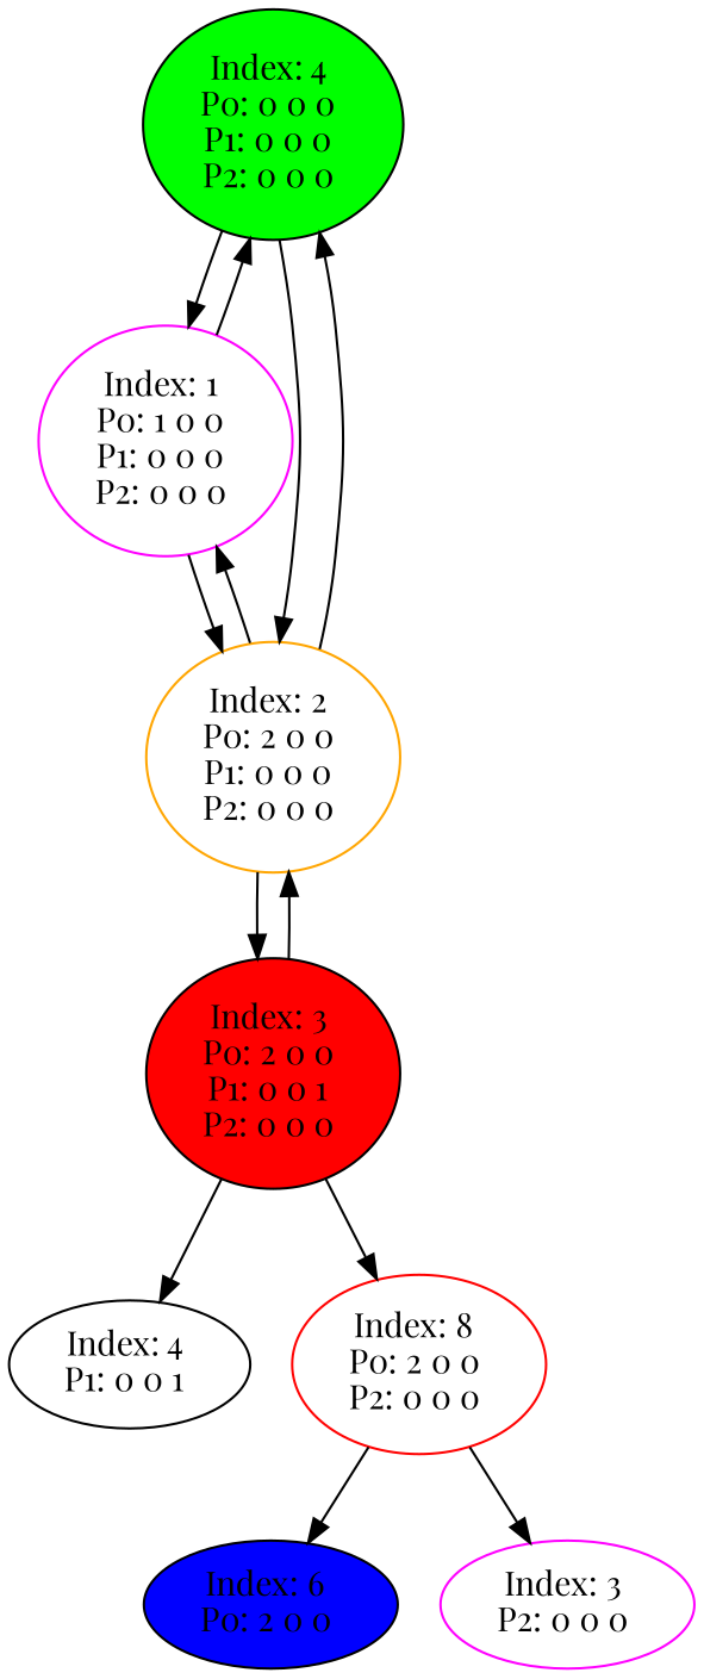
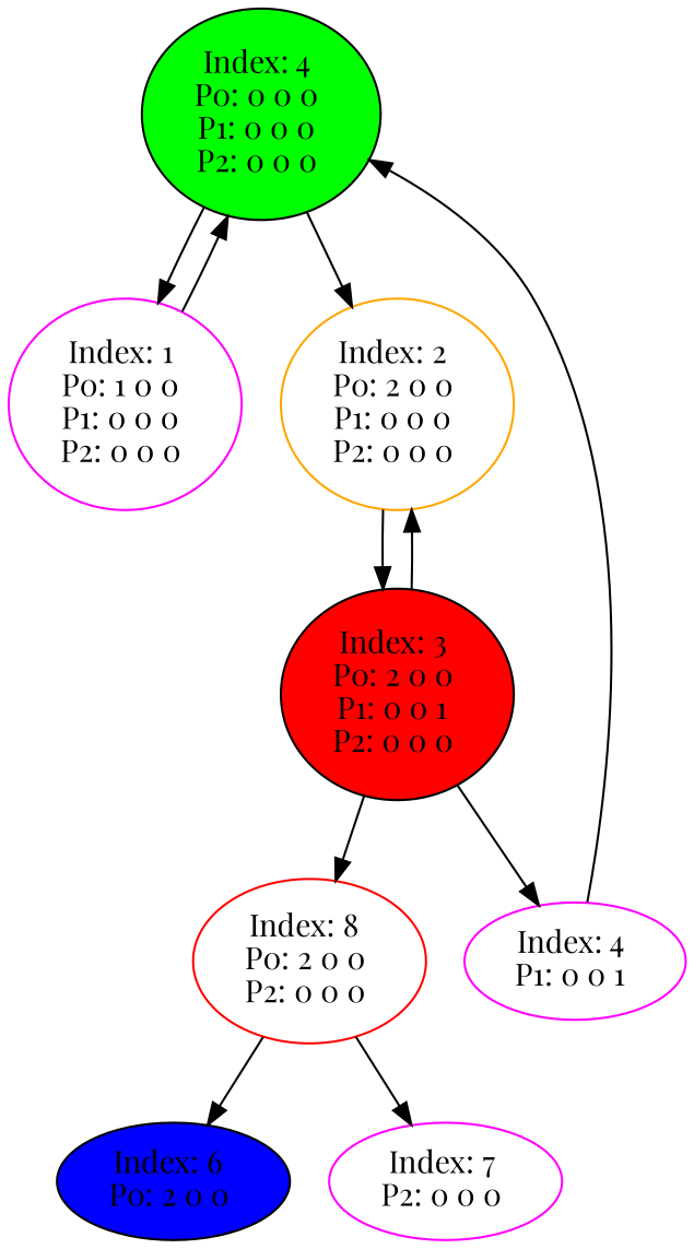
  digraph {
    color=black
    fontname="Playfair Display"
    node [fontname="Playfair Display"]
    edge [fontname="Playfair Display"]
    n1 [fillcolor=green label="Index: 4 \nP0: 0 0 0 \nP1: 0 0 0 \nP2: 0 0 0 \n" style=filled]
    n2 [color=fuchsia label="Index: 1 \nP0: 1 0 0 \nP1: 0 0 0 \nP2: 0 0 0 \n"]
    n3 [color=orange label="Index: 2 \nP0: 2 0 0 \nP1: 0 0 0 \nP2: 0 0 0 \n"]
    n4 [fillcolor=red label="Index: 3 \nP0: 2 0 0 \nP1: 0 0 1 \nP2: 0 0 0 \n" style=filled]
-   n5 [color=black label="Index: 4 \nP1: 0 0 1 \n"]
+   n5 [color=fuchsia label="Index: 4 \nP1: 0 0 1 \n"]
    n6 [color=red label="Index: 8 \nP0: 2 0 0 \nP2: 0 0 0 \n"]
    n7 [fillcolor=blue label="Index: 6 \nP0: 2 0 0 \n" style=filled]
-   n8 [color=fuchsia label="Index: 3 \nP2: 0 0 0 \n"]
+   n8 [color=fuchsia label="Index: 7 \nP2: 0 0 0 \n"]
    n1 -> n2
    n1 -> n3
    n2 -> n1
-   n2 -> n3
-   n3 -> n1
-   n3 -> n2
+   n5 -> n1
    n3 -> n4
    n4 -> n3
    n4 -> n5
    n4 -> n6
    n6 -> n7
    n6 -> n8
  }
